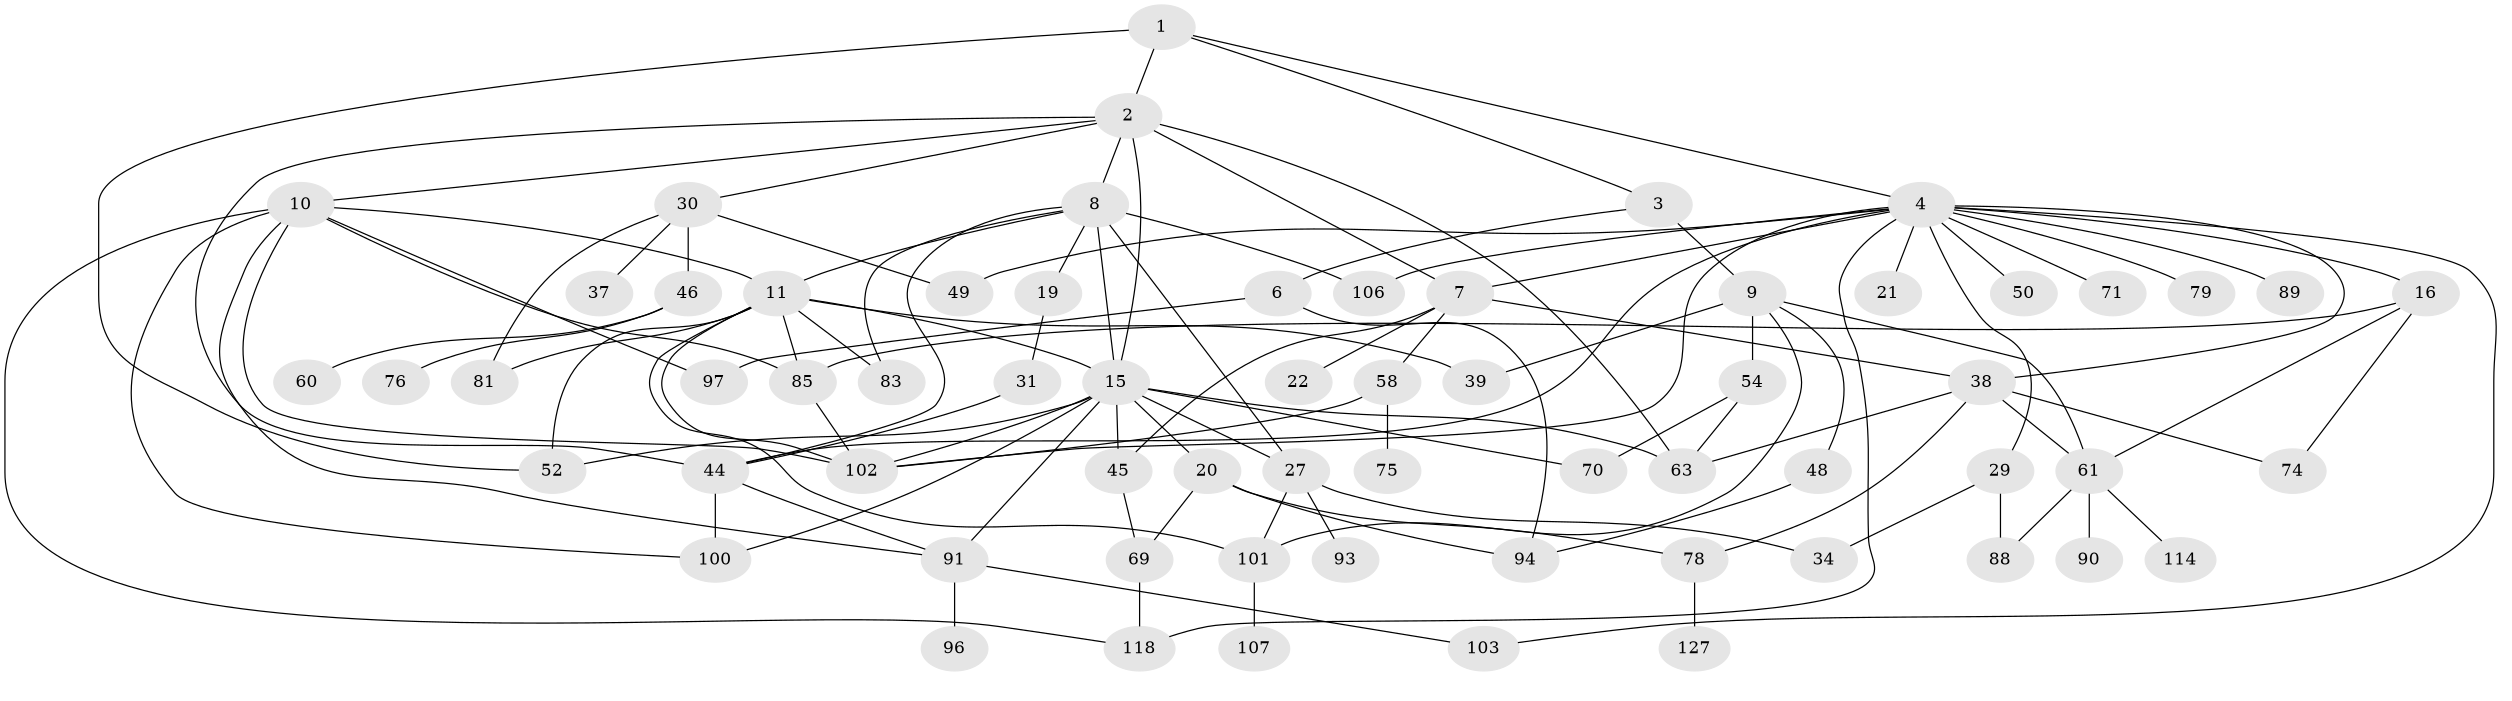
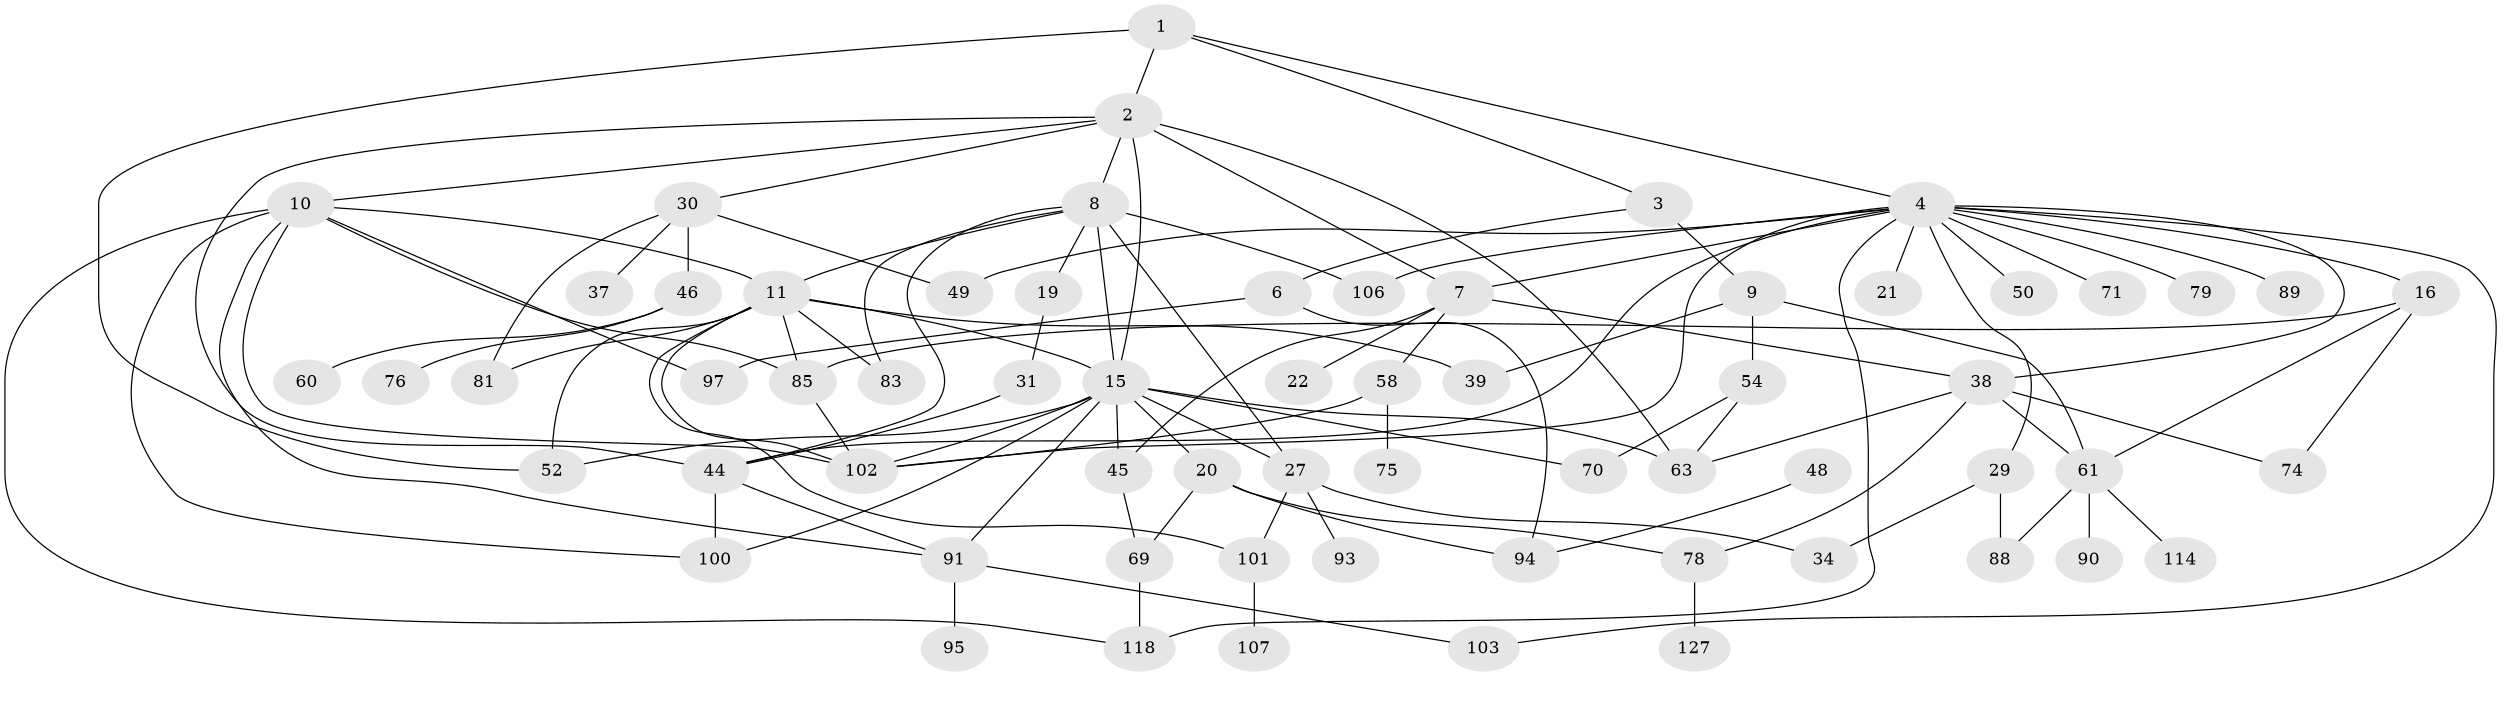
  graph {
    node [color=gray90 style=filled]
    2 [super="+5+26"]
    7 [super="+40"]
    8 [super="+113"]
    10 [super="+33+32"]
    15 [super="+18+28"]
    30
    44 [super="+115+55+53"]
    63 [super="+99"]
    1
    3
    4 [super="+51+14+12"]
    52 [super="+112"]
    6 [super="+92"]
    9 [super="+25+17"]
    16
    21
    29
    38 [super="+72"]
    49
    50
    71
    79
    89
    102
    103
    106
    118
    22 [super="+128"]
    45
    58 [super="+67"]
    11 [super="+82+24+47+13+121"]
    19
    27 [super="+68+57+66"]
    83
    97
    85 [super="+119+117"]
    91
    100
    20 [super="+86+80"]
    70
    81
    37 [super="+42"]
    46
    94 [super="+104"]
    39
    n46 [label=61 super="+43+108"]
    48
    54
    101 [super="+116"]
    74
    34
    n52 [label=88]
    78 [super="+98"]
    69 [super="+105"]
    75
    31 [super="+95"]
    93
    90
    114
    107
-   96
+   96 [label=95]
    127
    60
    76
    2 -- 7
    2 -- 8
    2 -- 10
    2 -- 15
    2 -- 30
    2 -- 44
    2 -- 63
    7 -- 38
    7 -- 22
    7 -- 45
    7 -- 58
    8 -- 15 [weight=2]
    8 -- 44
    8 -- 106
    8 -- 11
    8 -- 19
    8 -- 27
    8 -- 83
    10 -- 102
    10 -- 118
    10 -- 11
    10 -- 97
    10 -- 85
    10 -- 91
    10 -- 100
    15 -- 63
    15 -- 52
    15 -- 102
    15 -- 45
    15 -- 27
    15 -- 91
    15 -- 100
    15 -- 20
    15 -- 70
    30 -- 49
    30 -- 81
    30 -- 37
    30 -- 46
    44 -- 91
    44 -- 100
    1 -- 2
    1 -- 3
    1 -- 4
    1 -- 52
    3 -- 6
    3 -- 9
    4 -- 7
    4 -- 44
    4 -- 16
    4 -- 21
    4 -- 29
    4 -- 38
    4 -- 49
    4 -- 50
    4 -- 71
    4 -- 79
    4 -- 89
    4 -- 102
    4 -- 103
    4 -- 106
    4 -- 118
    6 -- 97
    6 -- 94
    9 -- 39
    9 -- n46 [weight=2]
-   9 -- 48
    9 -- 54
-   9 -- 101
    16 -- 85
    16 -- n46
    16 -- 74
    29 -- 34
    29 -- n52
    38 -- 63
    38 -- n46
    38 -- 74
    38 -- 78
    45 -- 69
    58 -- 102
    58 -- 75
    11 -- 15
    11 -- 52
    11 -- 102
    11 -- 83
    11 -- 85
    11 -- 81
    11 -- 39
    11 -- 101
    19 -- 31
    27 -- 101
    27 -- 34
    27 -- 93
    85 -- 102
    91 -- 103
    91 -- 96
    20 -- 94
    20 -- 78
    20 -- 69
    46 -- 60
    46 -- 76
    n46 -- n52
    n46 -- 90
    n46 -- 114
    48 -- 94
    54 -- 63
    54 -- 70
    101 -- 107
    78 -- 127
    69 -- 118
    31 -- 44
  }
